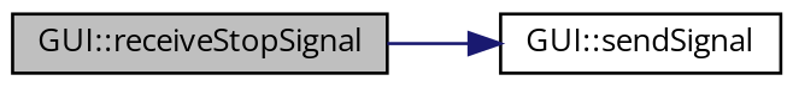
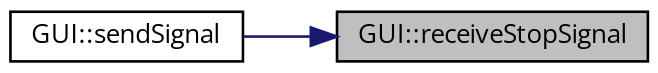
  digraph {
    rankdir=LR
    fontname="Open Sans"
    node [color=black fontname="Open Sans" fontsize=10 shape=record style=filled]
    n1 [fillcolor=grey75 fontcolor=black height=0.2 label="GUI::receiveStopSignal" width=0.4]
    n2 [fillcolor=white height=0.2 label="GUI::sendSignal" width=0.4]
-   n1 -> n2 [color=midnightblue fontname="Open Sans" fontsize=10 labelfontname=Helvetica labelfontsize=10 style=solid]
+   n2 -> n1 [color=midnightblue fontname="Open Sans" fontsize=10 labelfontname=Helvetica labelfontsize=10 style=solid]
  }
